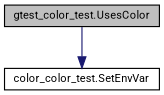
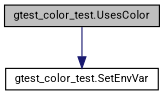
  digraph {
    rankdir=TB
    fontname=Roboto
    node [color=black fontname=Roboto fontsize=10 shape=record style=filled]
    n1 [fillcolor=grey75 fontcolor=black height=0.2 label="gtest_color_test.UsesColor" width=0.4]
-   n2 [fillcolor=white height=0.2 label="color_color_test.SetEnvVar" width=0.4]
+   n2 [fillcolor=white height=0.2 label="gtest_color_test.SetEnvVar" width=0.4]
    n1 -> n2 [color=midnightblue fontname=Roboto fontsize=10 labelfontname=Helvetica labelfontsize=10 style=solid]
  }
